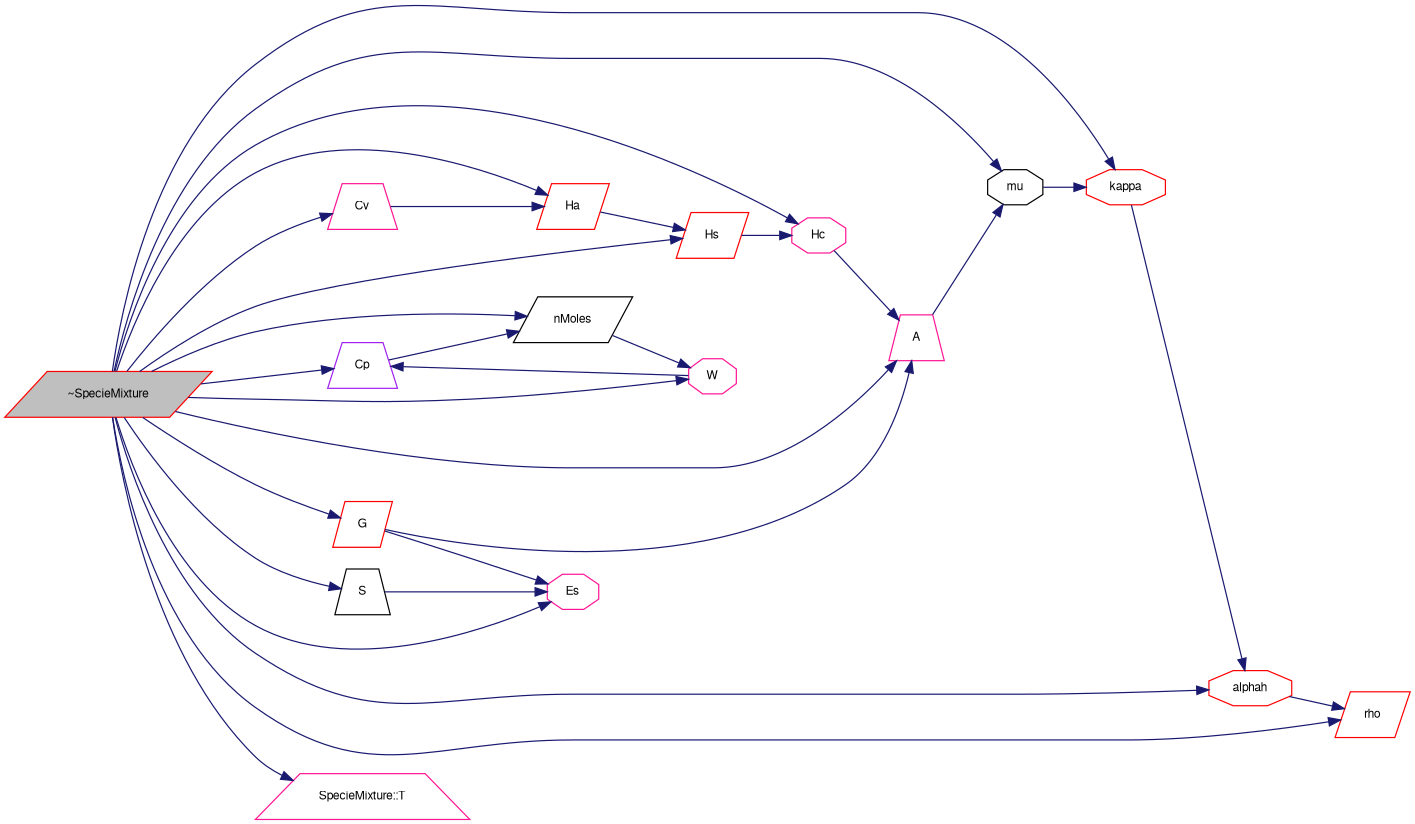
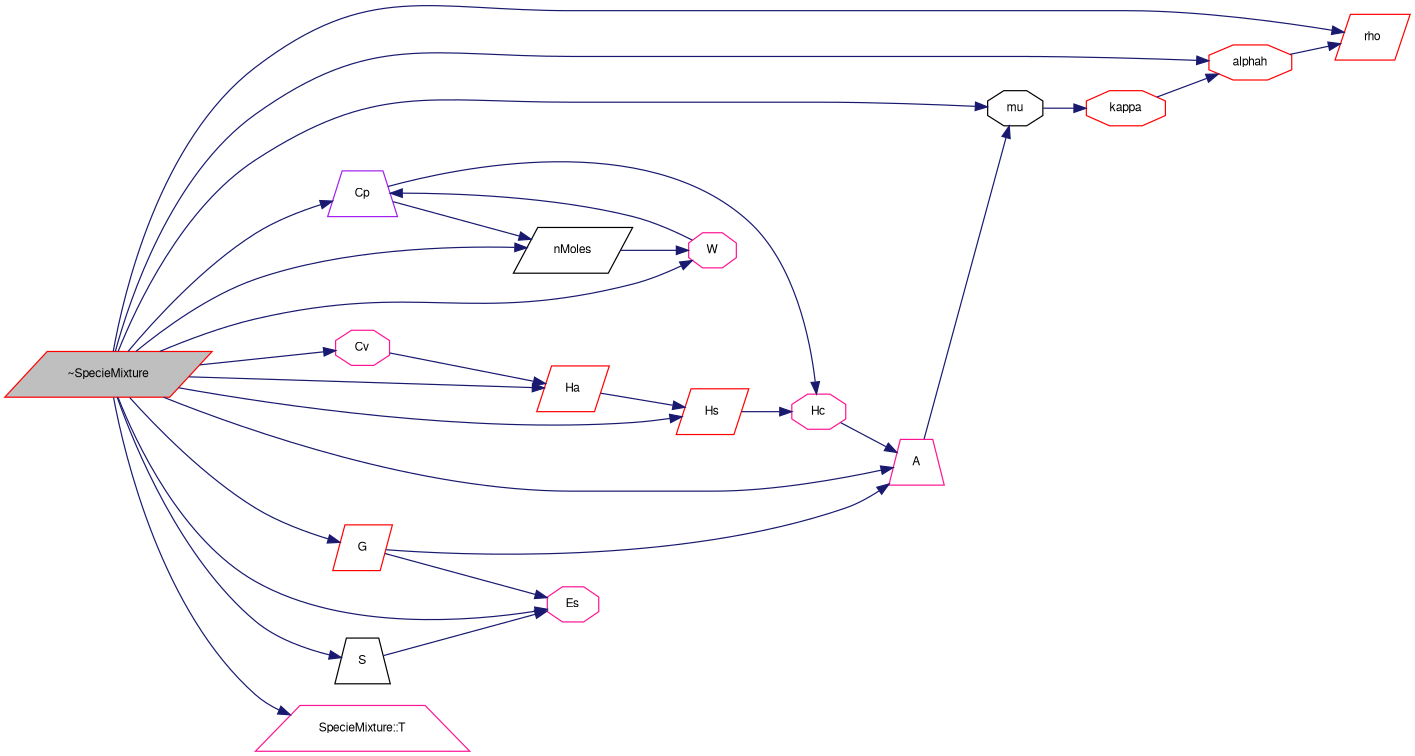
  digraph {
    rankdir=LR
    node [color=red fontname=FreeSans fontsize=10 shape=parallelogram]
    edge [color=midnightblue fontname=FreeSans fontsize=10 labelfontname=FreeSans labelfontsize=10 style=solid]
    n1 [fillcolor=grey75 fontcolor=black height=0.2 label="~SpecieMixture" style=filled width=0.4]
    n2 [color=deeppink height=0.2 label=A shape=trapezium width=0.4]
    n3 [color=black height=0.2 label=mu shape=octagon width=0.4]
    n4 [height=0.2 label=kappa shape=octagon width=0.4]
    n5 [height=0.2 label=alphah shape=octagon width=0.4]
    n6 [height=0.2 label=rho width=0.4]
    n7 [color=purple height=0.2 label=Cp shape=trapezium width=0.4]
-   n8 [color=deeppink height=0.2 label=Cv shape=trapezium width=0.4]
+   n8 [color=deeppink height=0.2 label=Cv shape=octagon width=0.4]
    n9 [height=0.2 label=Ha width=0.4]
    n10 [height=0.2 label=Hs width=0.4]
    n11 [color=deeppink height=0.2 label=Hc shape=octagon width=0.4]
    n12 [color=black height=0.2 label=S shape=trapezium width=0.4]
    n13 [color=deeppink height=0.2 label=Es shape=octagon width=0.4]
    n14 [height=0.2 label=G width=0.4]
    n15 [color=black height=0.2 label=nMoles width=0.4]
    n16 [color=deeppink height=0.2 label=W shape=octagon width=0.4]
    n17 [color=deeppink height=0.2 label="SpecieMixture::T" shape=trapezium width=0.4]
    n1 -> n2
    n1 -> n3
-   n1 -> n4
    n1 -> n5
    n1 -> n6
    n1 -> n7
    n1 -> n8
    n1 -> n9
    n1 -> n10
-   n1 -> n11
+   n7 -> n11
    n1 -> n12
    n1 -> n13
    n1 -> n14
    n1 -> n15
    n1 -> n16
    n1 -> n17
    n2 -> n3
    n3 -> n4
    n4 -> n5
    n5 -> n6
    n7 -> n15
    n8 -> n9
    n9 -> n10
    n10 -> n11
    n11 -> n2
    n12 -> n13
    n14 -> n2
    n14 -> n13
    n15 -> n16
    n16 -> n7
  }
